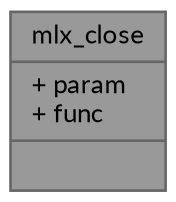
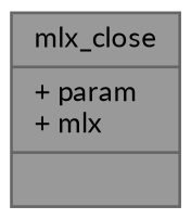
  digraph {
    fontname=Lato
-   n1 [color=gray40 fillcolor=grey60 fontcolor=black fontname=Lato fontsize=10 height=0.2 label="{mlx_close\n|+ param\l+ func\l|}" shape=record style=filled width=0.4]
+   n1 [color=gray40 fillcolor=grey60 fontcolor=black fontname=Lato fontsize=10 height=0.2 label="{mlx_close\n|+ param\l+ mlx\l|}" shape=record style=filled width=0.4]
  }
